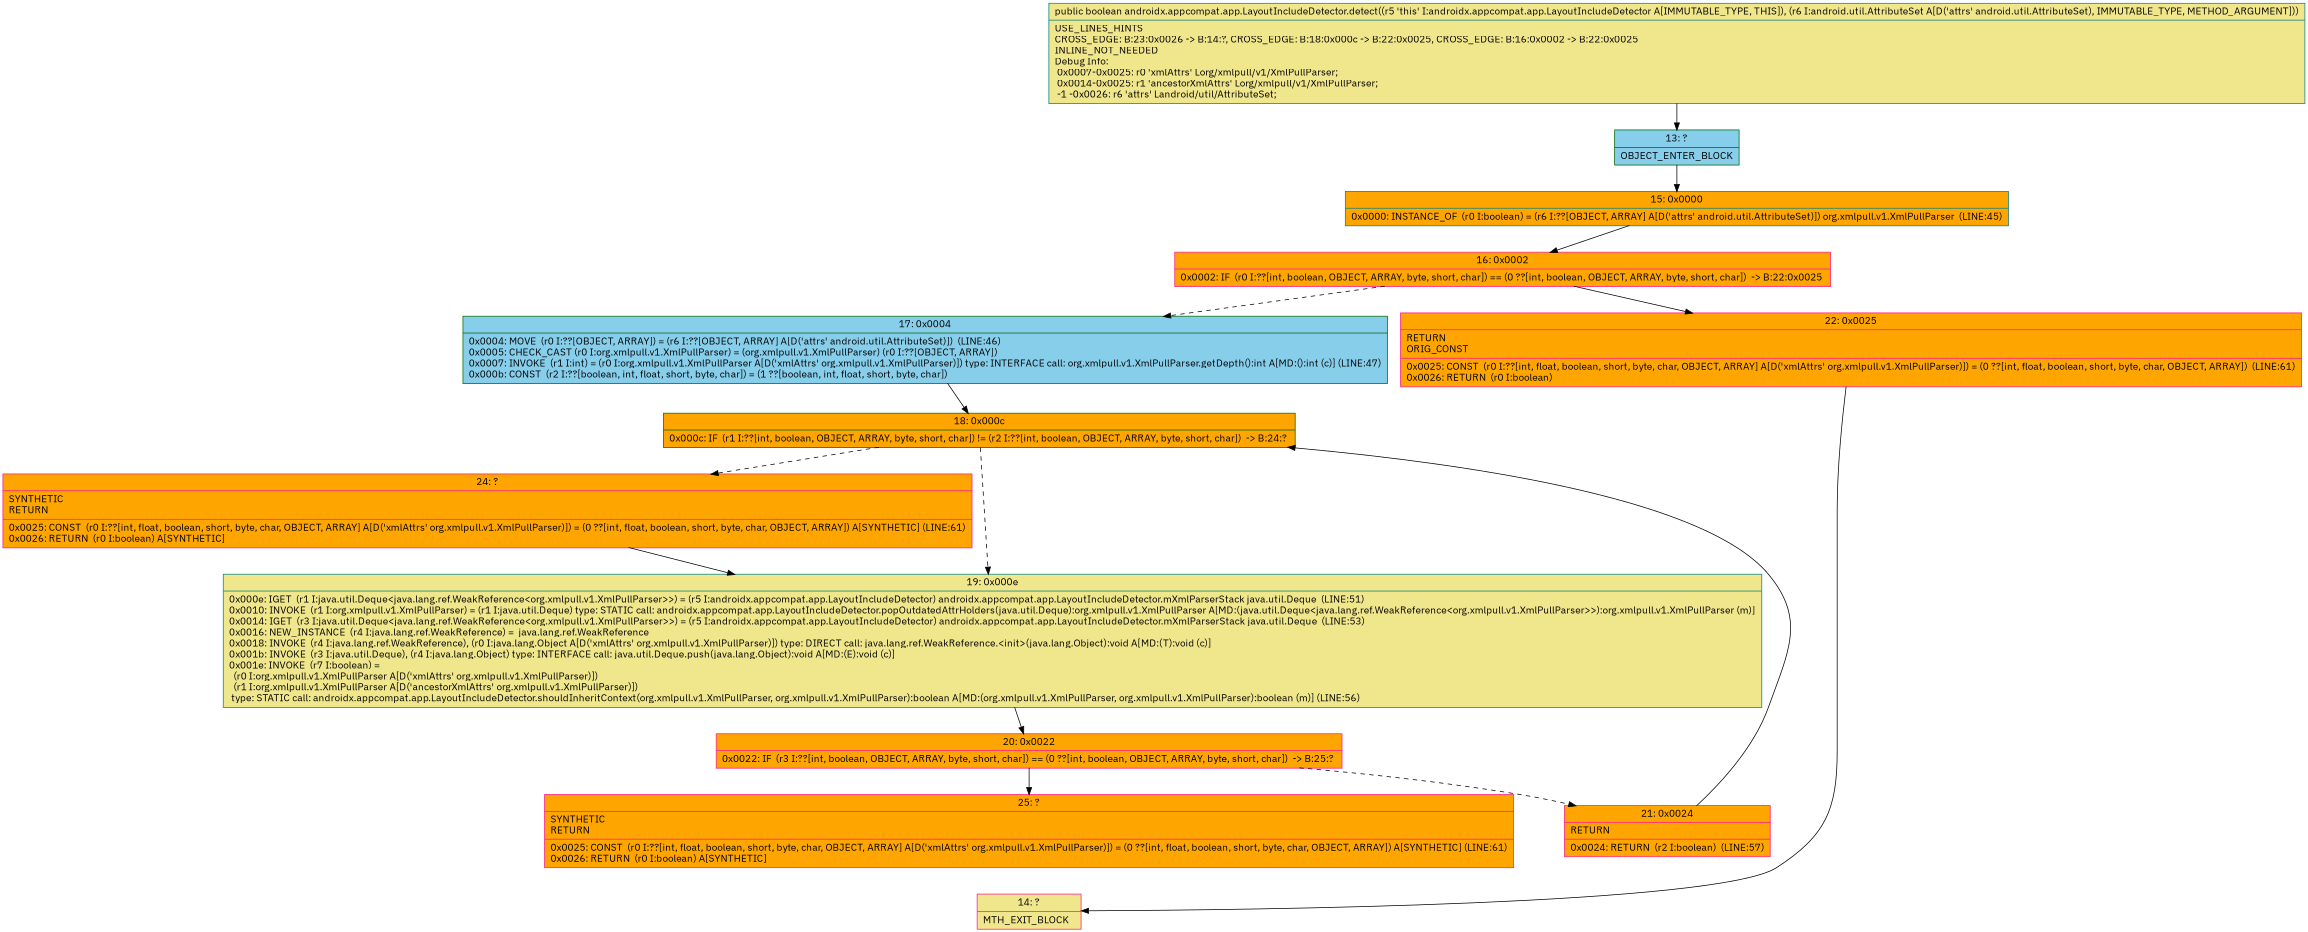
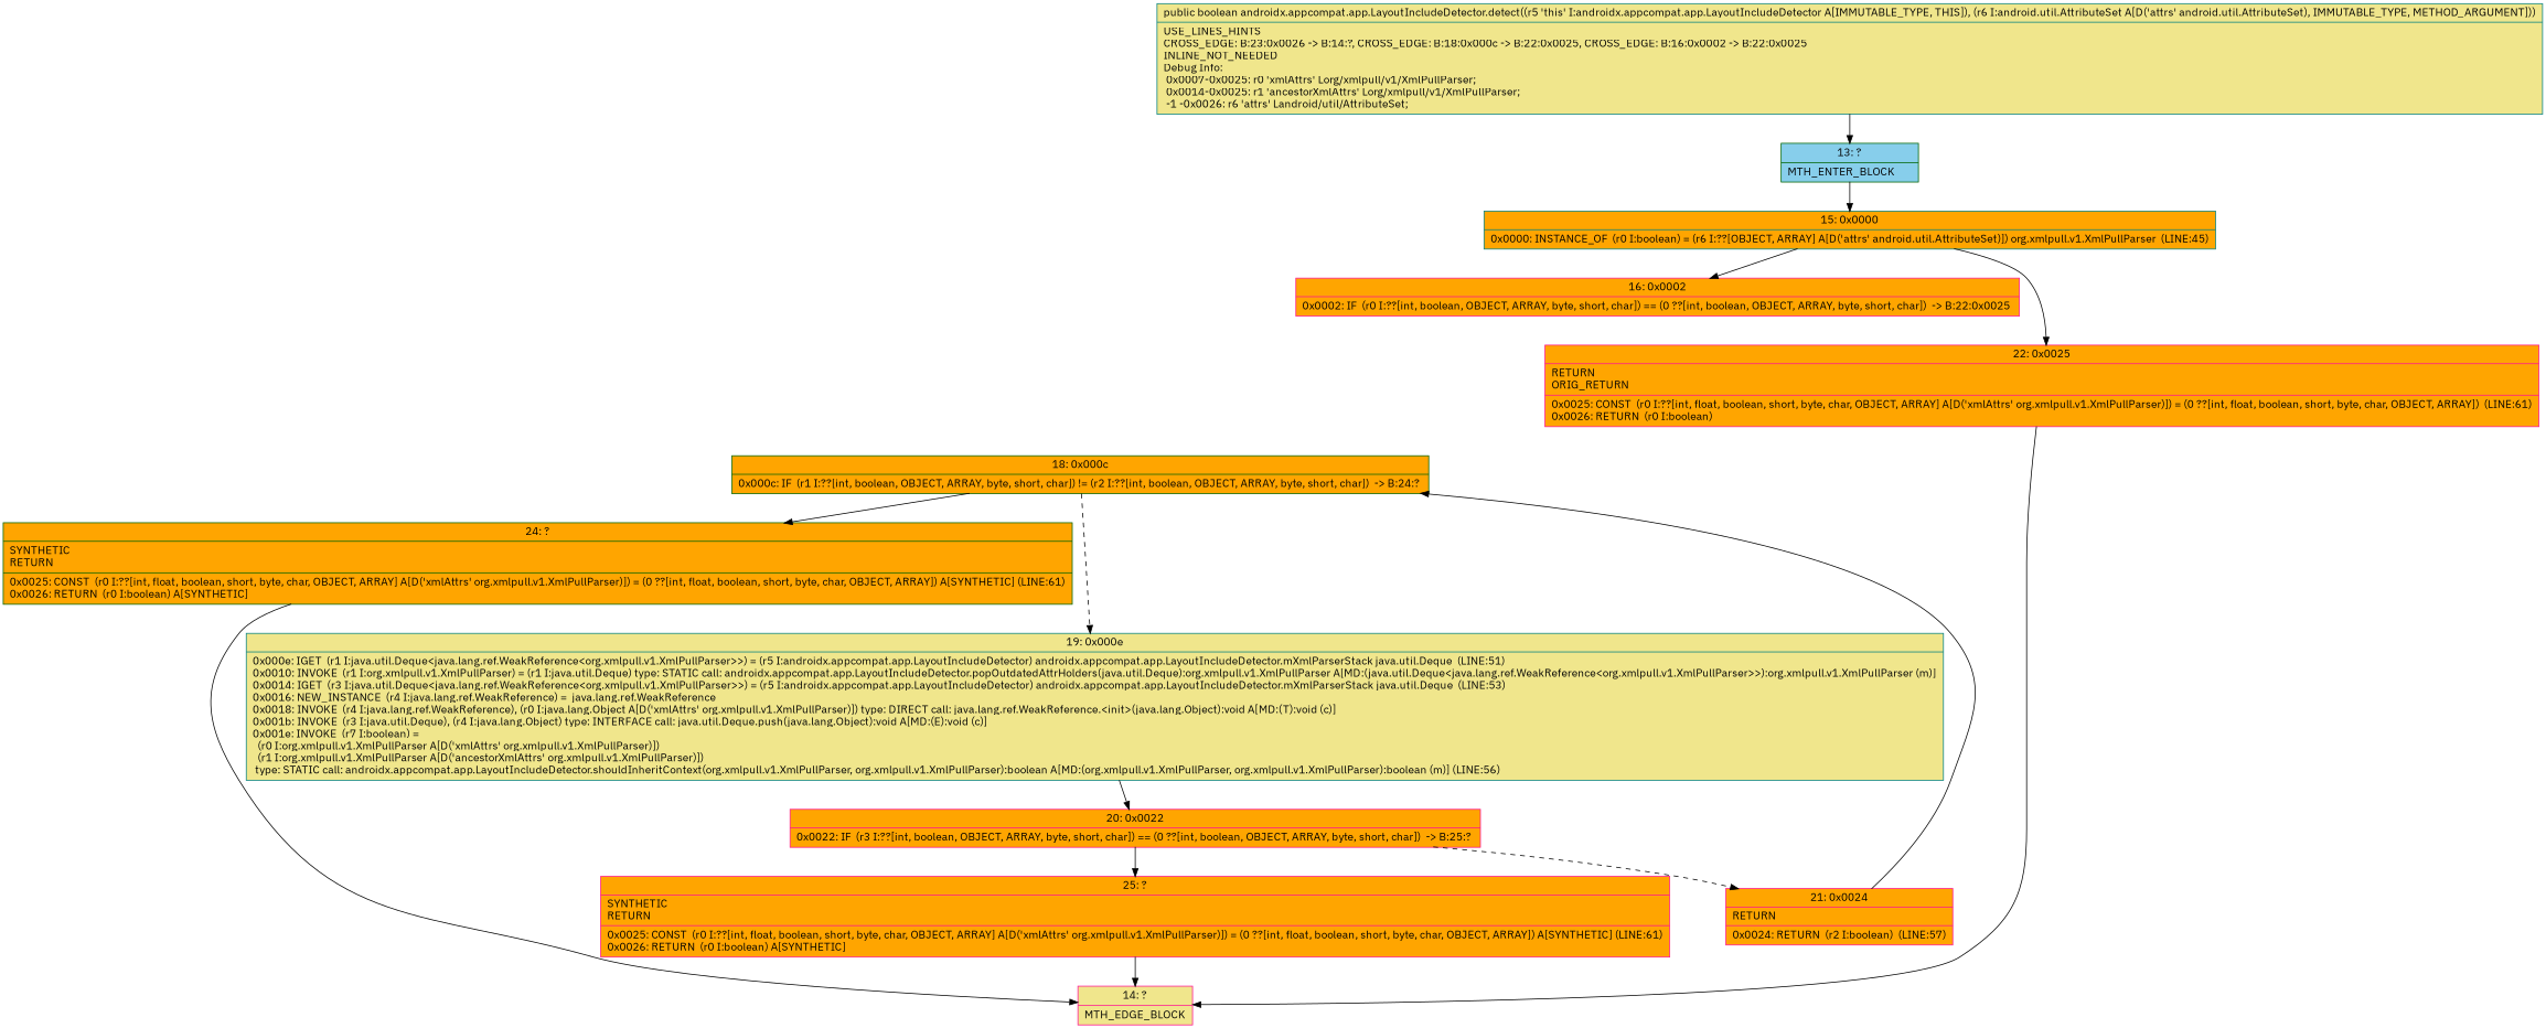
  digraph {
    fontname="IBM Plex Sans"
    node [color=deeppink fillcolor=orange fontname="IBM Plex Sans" shape=record style=filled]
    edge [fontname="IBM Plex Sans"]
-   n1 [color=darkgreen fillcolor=skyblue label="{13\:\ ?|OBJECT_ENTER_BLOCK\l}"]
+   n1 [color=darkgreen fillcolor=skyblue label="{13\:\ ?|MTH_ENTER_BLOCK\l}"]
    n2 [color=teal label="{15\:\ 0x0000|0x0000: INSTANCE_OF  (r0 I:boolean) = (r6 I:??[OBJECT, ARRAY] A[D('attrs' android.util.AttributeSet)]) org.xmlpull.v1.XmlPullParser  (LINE:45)\l}"]
    n3 [label="{16\:\ 0x0002|0x0002: IF  (r0 I:??[int, boolean, OBJECT, ARRAY, byte, short, char]) == (0 ??[int, boolean, OBJECT, ARRAY, byte, short, char])  \-\> B:22:0x0025 \l}"]
-   n4 [color=darkgreen fillcolor=skyblue label="{17\:\ 0x0004|0x0004: MOVE  (r0 I:??[OBJECT, ARRAY]) = (r6 I:??[OBJECT, ARRAY] A[D('attrs' android.util.AttributeSet)])  (LINE:46)\l0x0005: CHECK_CAST (r0 I:org.xmlpull.v1.XmlPullParser) = (org.xmlpull.v1.XmlPullParser) (r0 I:??[OBJECT, ARRAY]) \l0x0007: INVOKE  (r1 I:int) = (r0 I:org.xmlpull.v1.XmlPullParser A[D('xmlAttrs' org.xmlpull.v1.XmlPullParser)]) type: INTERFACE call: org.xmlpull.v1.XmlPullParser.getDepth():int A[MD:():int (c)] (LINE:47)\l0x000b: CONST  (r2 I:??[boolean, int, float, short, byte, char]) = (1 ??[boolean, int, float, short, byte, char]) \l}"]
-   n5 [label="{22\:\ 0x0025|RETURN\lORIG_CONST\l|0x0025: CONST  (r0 I:??[int, float, boolean, short, byte, char, OBJECT, ARRAY] A[D('xmlAttrs' org.xmlpull.v1.XmlPullParser)]) = (0 ??[int, float, boolean, short, byte, char, OBJECT, ARRAY])  (LINE:61)\l0x0026: RETURN  (r0 I:boolean) \l}"]
+   n5 [label="{22\:\ 0x0025|RETURN\lORIG_RETURN\l|0x0025: CONST  (r0 I:??[int, float, boolean, short, byte, char, OBJECT, ARRAY] A[D('xmlAttrs' org.xmlpull.v1.XmlPullParser)]) = (0 ??[int, float, boolean, short, byte, char, OBJECT, ARRAY])  (LINE:61)\l0x0026: RETURN  (r0 I:boolean) \l}"]
    n6 [color=darkgreen label="{18\:\ 0x000c|0x000c: IF  (r1 I:??[int, boolean, OBJECT, ARRAY, byte, short, char]) != (r2 I:??[int, boolean, OBJECT, ARRAY, byte, short, char])  \-\> B:24:? \l}"]
-   n7 [fillcolor=khaki label="{14\:\ ?|MTH_EXIT_BLOCK\l}"]
+   n7 [fillcolor=khaki label="{14\:\ ?|MTH_EDGE_BLOCK\l}"]
    n8 [color=teal fillcolor=khaki label="{19\:\ 0x000e|0x000e: IGET  (r1 I:java.util.Deque\<java.lang.ref.WeakReference\<org.xmlpull.v1.XmlPullParser\>\>) = (r5 I:androidx.appcompat.app.LayoutIncludeDetector) androidx.appcompat.app.LayoutIncludeDetector.mXmlParserStack java.util.Deque  (LINE:51)\l0x0010: INVOKE  (r1 I:org.xmlpull.v1.XmlPullParser) = (r1 I:java.util.Deque) type: STATIC call: androidx.appcompat.app.LayoutIncludeDetector.popOutdatedAttrHolders(java.util.Deque):org.xmlpull.v1.XmlPullParser A[MD:(java.util.Deque\<java.lang.ref.WeakReference\<org.xmlpull.v1.XmlPullParser\>\>):org.xmlpull.v1.XmlPullParser (m)]\l0x0014: IGET  (r3 I:java.util.Deque\<java.lang.ref.WeakReference\<org.xmlpull.v1.XmlPullParser\>\>) = (r5 I:androidx.appcompat.app.LayoutIncludeDetector) androidx.appcompat.app.LayoutIncludeDetector.mXmlParserStack java.util.Deque  (LINE:53)\l0x0016: NEW_INSTANCE  (r4 I:java.lang.ref.WeakReference) =  java.lang.ref.WeakReference \l0x0018: INVOKE  (r4 I:java.lang.ref.WeakReference), (r0 I:java.lang.Object A[D('xmlAttrs' org.xmlpull.v1.XmlPullParser)]) type: DIRECT call: java.lang.ref.WeakReference.\<init\>(java.lang.Object):void A[MD:(T):void (c)]\l0x001b: INVOKE  (r3 I:java.util.Deque), (r4 I:java.lang.Object) type: INTERFACE call: java.util.Deque.push(java.lang.Object):void A[MD:(E):void (c)]\l0x001e: INVOKE  (r7 I:boolean) = \l  (r0 I:org.xmlpull.v1.XmlPullParser A[D('xmlAttrs' org.xmlpull.v1.XmlPullParser)])\l  (r1 I:org.xmlpull.v1.XmlPullParser A[D('ancestorXmlAttrs' org.xmlpull.v1.XmlPullParser)])\l type: STATIC call: androidx.appcompat.app.LayoutIncludeDetector.shouldInheritContext(org.xmlpull.v1.XmlPullParser, org.xmlpull.v1.XmlPullParser):boolean A[MD:(org.xmlpull.v1.XmlPullParser, org.xmlpull.v1.XmlPullParser):boolean (m)] (LINE:56)\l}"]
-   n9 [label="{24\:\ ?|SYNTHETIC\lRETURN\l|0x0025: CONST  (r0 I:??[int, float, boolean, short, byte, char, OBJECT, ARRAY] A[D('xmlAttrs' org.xmlpull.v1.XmlPullParser)]) = (0 ??[int, float, boolean, short, byte, char, OBJECT, ARRAY]) A[SYNTHETIC] (LINE:61)\l0x0026: RETURN  (r0 I:boolean) A[SYNTHETIC]\l}"]
+   n9 [color=darkgreen label="{24\:\ ?|SYNTHETIC\lRETURN\l|0x0025: CONST  (r0 I:??[int, float, boolean, short, byte, char, OBJECT, ARRAY] A[D('xmlAttrs' org.xmlpull.v1.XmlPullParser)]) = (0 ??[int, float, boolean, short, byte, char, OBJECT, ARRAY]) A[SYNTHETIC] (LINE:61)\l0x0026: RETURN  (r0 I:boolean) A[SYNTHETIC]\l}"]
    n10 [label="{20\:\ 0x0022|0x0022: IF  (r3 I:??[int, boolean, OBJECT, ARRAY, byte, short, char]) == (0 ??[int, boolean, OBJECT, ARRAY, byte, short, char])  \-\> B:25:? \l}"]
    n11 [label="{21\:\ 0x0024|RETURN\l|0x0024: RETURN  (r2 I:boolean)  (LINE:57)\l}"]
    n12 [label="{25\:\ ?|SYNTHETIC\lRETURN\l|0x0025: CONST  (r0 I:??[int, float, boolean, short, byte, char, OBJECT, ARRAY] A[D('xmlAttrs' org.xmlpull.v1.XmlPullParser)]) = (0 ??[int, float, boolean, short, byte, char, OBJECT, ARRAY]) A[SYNTHETIC] (LINE:61)\l0x0026: RETURN  (r0 I:boolean) A[SYNTHETIC]\l}"]
    n13 [color=teal fillcolor=khaki label="{public boolean androidx.appcompat.app.LayoutIncludeDetector.detect((r5 'this' I:androidx.appcompat.app.LayoutIncludeDetector A[IMMUTABLE_TYPE, THIS]), (r6 I:android.util.AttributeSet A[D('attrs' android.util.AttributeSet), IMMUTABLE_TYPE, METHOD_ARGUMENT]))  | USE_LINES_HINTS\lCROSS_EDGE: B:23:0x0026 \-\> B:14:?, CROSS_EDGE: B:18:0x000c \-\> B:22:0x0025, CROSS_EDGE: B:16:0x0002 \-\> B:22:0x0025\lINLINE_NOT_NEEDED\lDebug Info:\l  0x0007\-0x0025: r0 'xmlAttrs' Lorg\/xmlpull\/v1\/XmlPullParser;\l  0x0014\-0x0025: r1 'ancestorXmlAttrs' Lorg\/xmlpull\/v1\/XmlPullParser;\l  \-1 \-0x0026: r6 'attrs' Landroid\/util\/AttributeSet;\l}"]
    n1 -> n2
    n2 -> n3
-   n3 -> n4 [style=dashed]
-   n3 -> n5
-   n4 -> n6
+   n2 -> n5
    n5 -> n7
    n6 -> n8 [style=dashed]
-   n6 -> n9 [style=dashed]
+   n6 -> n9
    n8 -> n10
-   n9 -> n8
+   n9 -> n7
    n10 -> n11 [style=dashed]
    n10 -> n12
    n11 -> n6
+   n12 -> n7
    n13 -> n1
  }
